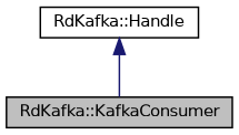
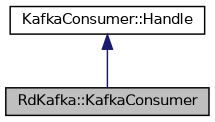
  digraph {
    node [color=black fontname=Helvetica fontsize=10 shape=record style=filled]
    n1 [fillcolor=grey75 fontcolor=black height=0.2 label="RdKafka::KafkaConsumer" width=0.4]
-   n2 [fillcolor=white height=0.2 label="RdKafka::Handle" width=0.4]
+   n2 [fillcolor=white height=0.2 label="KafkaConsumer::Handle" width=0.4]
    n2 -> n1 [color=midnightblue dir=back fontname=Helvetica fontsize=10 labelfontname=Helvetica labelfontsize=10 style=solid]
  }
